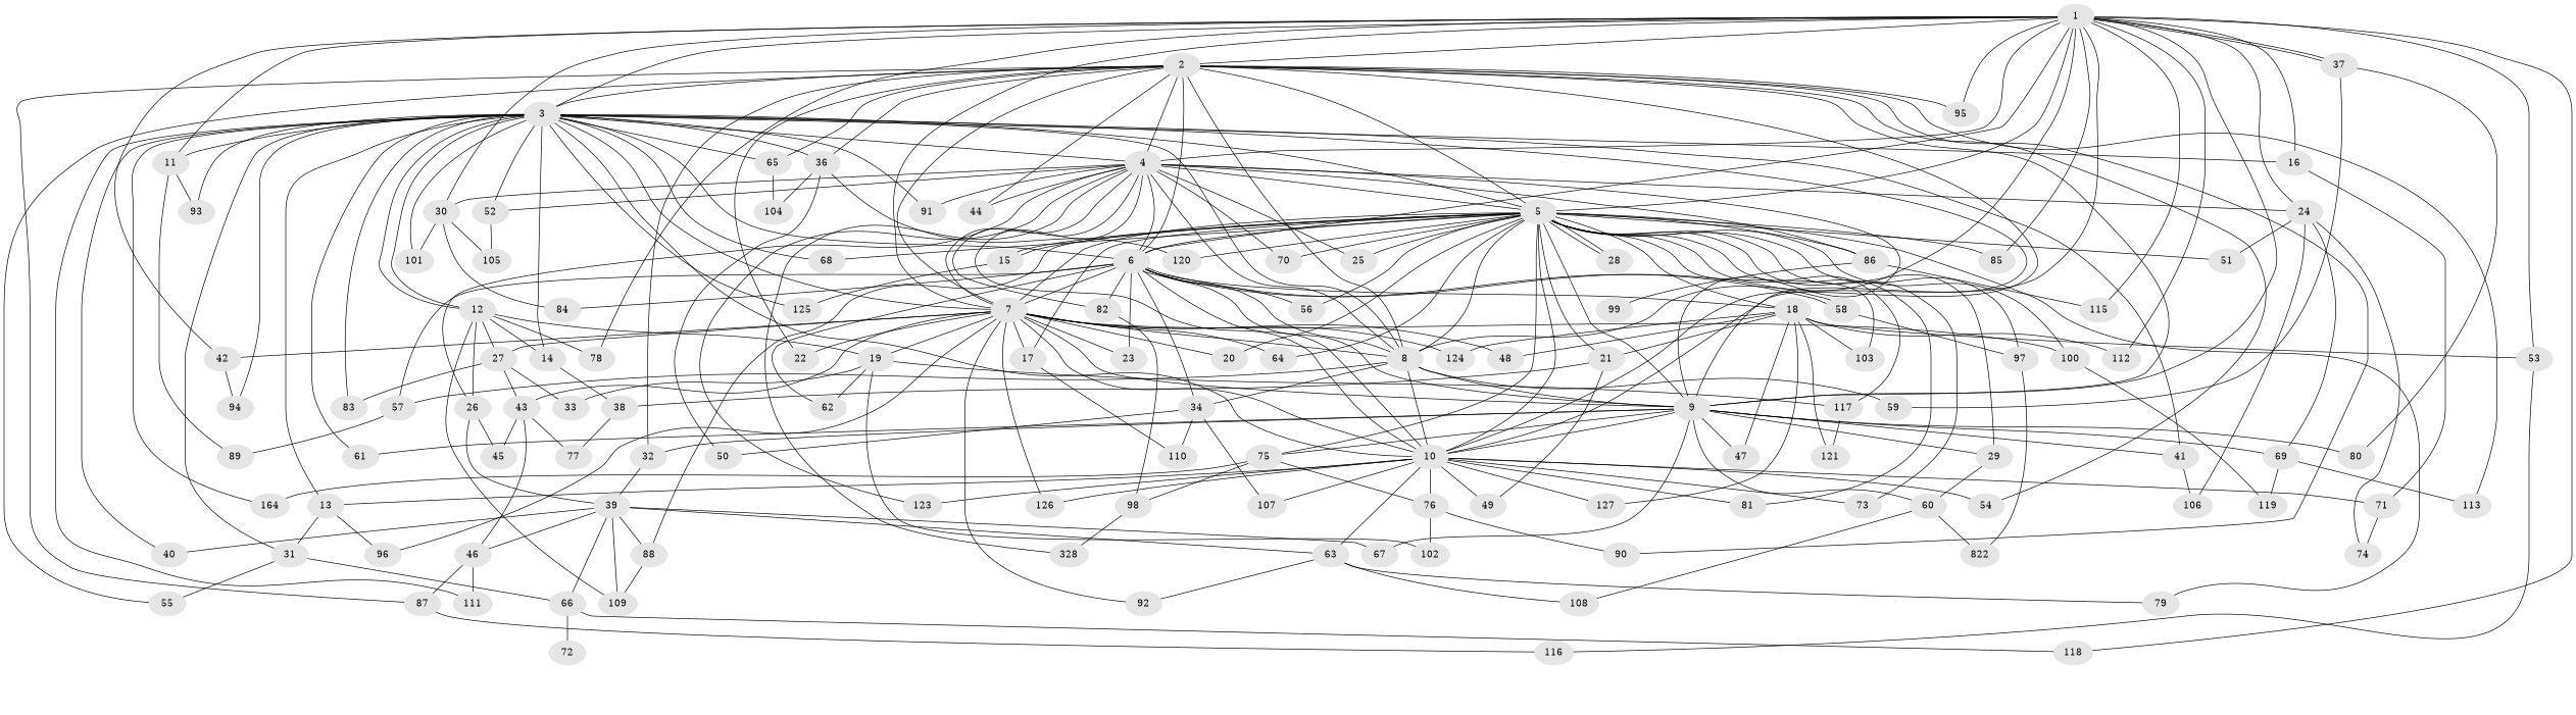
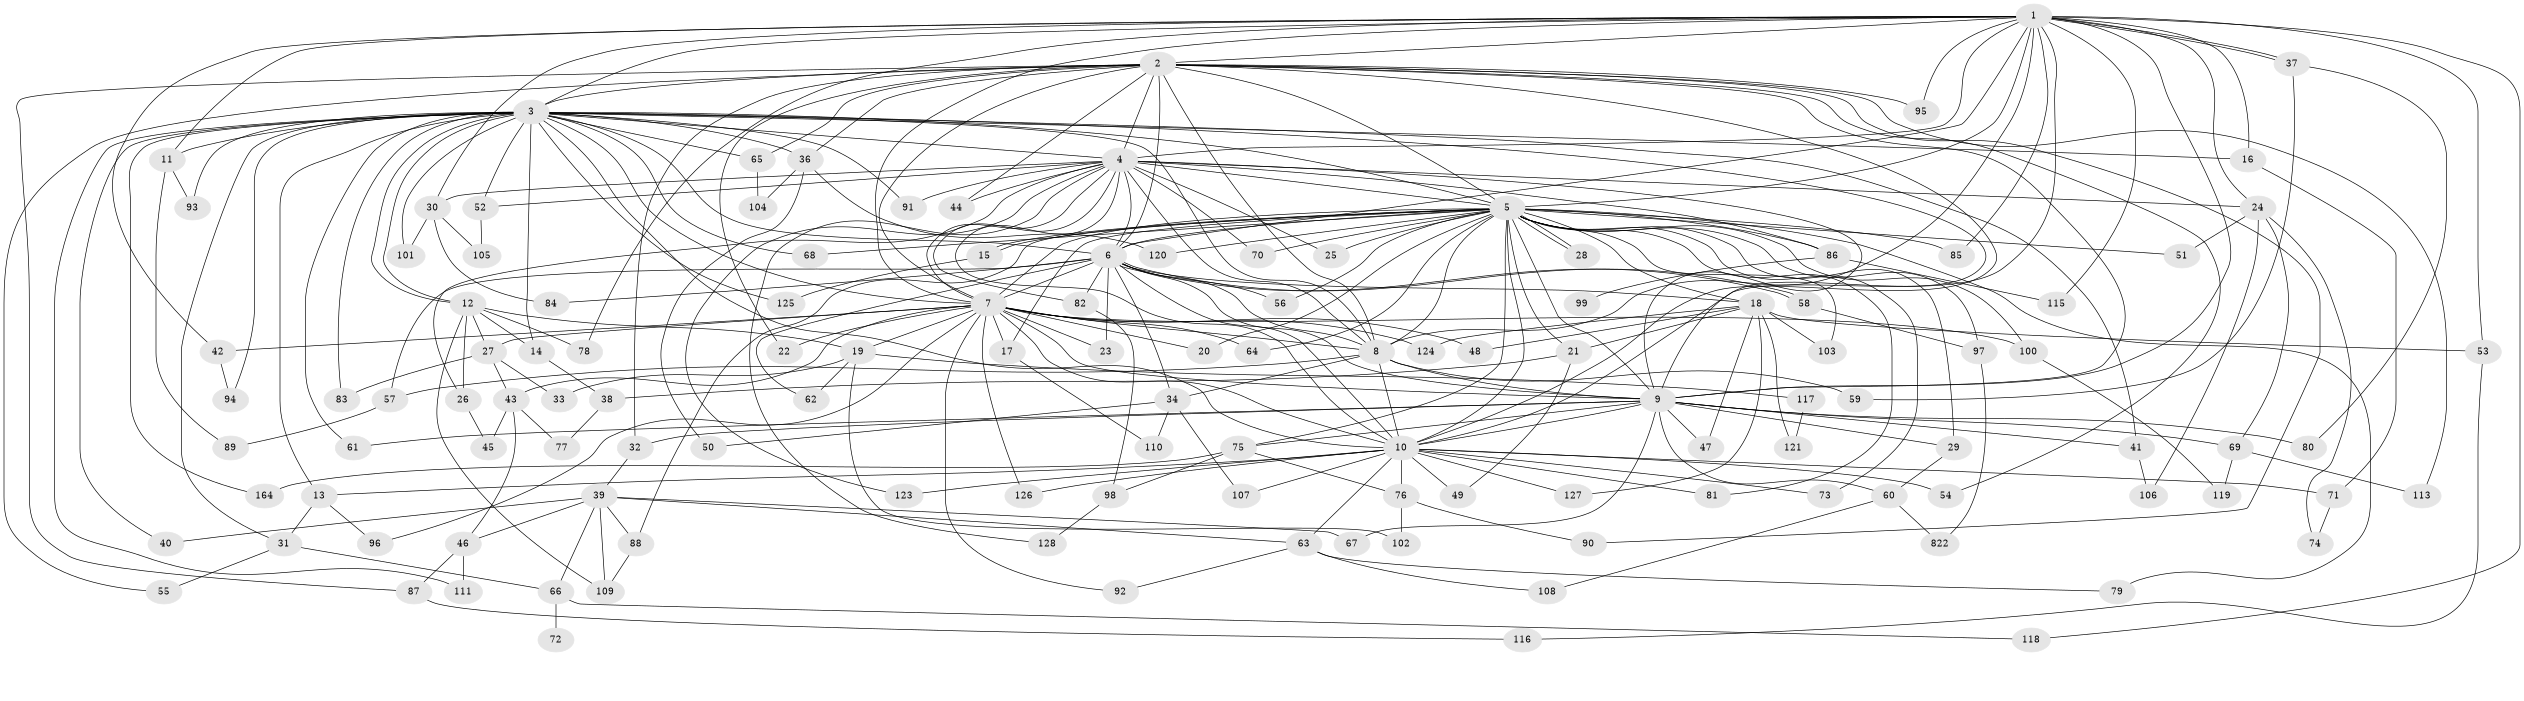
  graph {
    node [color=gray90 style=filled]
    1
    2
    3
    4
    5
    6
    7
    8
    9
    10
    11
    16
    24
    30
    37
    42
    53
    78
    85
    95
-   112
    115
    118
    22
    32
    36
    44
    54
    55
    65
    87
    90
    113
    12
    13
    14
    31
    40
    41
    52
    61
    68
    83
    91
    93
    94
    101
    111
    n49 [label=164]
    125
    25
    26
    70
    82
    86
    123
-   128 [label=328]
+   128
    120
    15
    17
    18
    20
    21
    28
    29
    51
    56
    64
    73
    75
    79
    81
    88
    97
    100
    103
    117
    23
    34
    57
    58
    62
    84
    19
    27
    43
    48
    92
    96
    124
    126
    59
    47
    60
    67
    69
    80
    49
    63
    71
    76
    107
    127
    89
    74
    106
    105
    116
    39
    50
    104
    109
    38
    66
    45
    98
    99
    110
    121
    n120 [label=822]
    119
    33
    102
    77
    46
    108
    72
    1 -- 2
    1 -- 3
    1 -- 4
    1 -- 5
    1 -- 6
    1 -- 7
    1 -- 8
    1 -- 9
    1 -- 10
    1 -- 11
    1 -- 16
    1 -- 24
    1 -- 30
    1 -- 37
    1 -- 37
    1 -- 42
    1 -- 53
    1 -- 78
    1 -- 85
    1 -- 95
-   1 -- 112
    1 -- 115
    1 -- 118
    2 -- 3
    2 -- 4
    2 -- 5
    2 -- 6
    2 -- 7
    2 -- 8
    2 -- 9
    2 -- 10
    2 -- 95
    2 -- 22
    2 -- 32
    2 -- 36
    2 -- 44
    2 -- 54
    2 -- 55
    2 -- 65
    2 -- 87
    2 -- 90
    2 -- 113
    3 -- 4
    3 -- 5
    3 -- 6
    3 -- 7
    3 -- 8
    3 -- 9
    3 -- 10
    3 -- 11
    3 -- 16
    3 -- 36
    3 -- 65
    3 -- 12
    3 -- 12
    3 -- 13
    3 -- 14
    3 -- 31
    3 -- 40
    3 -- 41
    3 -- 52
    3 -- 61
    3 -- 68
    3 -- 83
    3 -- 91
    3 -- 93
    3 -- 94
    3 -- 101
    3 -- 111
    3 -- n49
    3 -- 125
    4 -- 5
    4 -- 6
    4 -- 7
    4 -- 8
    4 -- 9
    4 -- 10
    4 -- 24
    4 -- 30
    4 -- 44
    4 -- 52
    4 -- 91
    4 -- 25
    4 -- 26
    4 -- 70
    4 -- 82
    4 -- 86
    4 -- 123
    4 -- 128
    5 -- 6
    5 -- 7
    5 -- 8
    5 -- 9
    5 -- 10
    5 -- 85
    5 -- 68
    5 -- 25
    5 -- 70
    5 -- 86
    5 -- 120
    5 -- 15
    5 -- 15
    5 -- 17
    5 -- 18
    5 -- 20
    5 -- 21
    5 -- 28
    5 -- 28
    5 -- 29
    5 -- 51
    5 -- 56
    5 -- 64
    5 -- 73
    5 -- 75
    5 -- 79
    5 -- 81
    5 -- 88
    5 -- 97
    5 -- 100
    5 -- 103
-   5 -- 117
    6 -- 7
    6 -- 8
    6 -- 9
    6 -- 10
    6 -- 82
    6 -- 18
    6 -- 56
    6 -- 23
    6 -- 34
    6 -- 57
    6 -- 58
    6 -- 58
    6 -- 62
    6 -- 84
    7 -- 8
    7 -- 9
    7 -- 10
    7 -- 42
    7 -- 22
    7 -- 17
    7 -- 20
    7 -- 64
    7 -- 100
    7 -- 23
    7 -- 19
    7 -- 27
    7 -- 43
    7 -- 48
    7 -- 92
    7 -- 96
    7 -- 124
    7 -- 126
    8 -- 9
    8 -- 10
    8 -- 34
    8 -- 57
    8 -- 59
    9 -- 10
    9 -- 32
    9 -- 41
    9 -- 61
    9 -- 29
    9 -- 75
    9 -- 47
    9 -- 60
    9 -- 67
    9 -- 69
    9 -- 80
    10 -- 54
    10 -- 13
    10 -- 123
    10 -- 73
    10 -- 81
    10 -- 126
    10 -- 49
    10 -- 63
    10 -- 71
    10 -- 76
    10 -- 107
    10 -- 127
    11 -- 93
    11 -- 89
    16 -- 71
    24 -- 51
    24 -- 69
    24 -- 74
    24 -- 106
    30 -- 101
    30 -- 84
    30 -- 105
    37 -- 59
    37 -- 80
    42 -- 94
    53 -- 116
    32 -- 39
    36 -- 120
    36 -- 50
    36 -- 104
    65 -- 104
    87 -- 116
    12 -- 78
    12 -- 14
    12 -- 26
    12 -- 19
    12 -- 27
    12 -- 109
    13 -- 31
    13 -- 96
    14 -- 38
    31 -- 55
    31 -- 66
    41 -- 106
    52 -- 105
-   26 -- 39
    26 -- 45
    82 -- 98
    86 -- 115
    86 -- 99
    15 -- 125
    17 -- 110
    18 -- 53
-   18 -- 112
    18 -- 21
    18 -- 103
    18 -- 48
    18 -- 124
    18 -- 47
    18 -- 127
    18 -- 121
    21 -- 49
    21 -- 38
    29 -- 60
    75 -- n49
    75 -- 76
    75 -- 98
    88 -- 109
    97 -- n120
    100 -- 119
    117 -- 121
    34 -- 107
    34 -- 50
    34 -- 110
    57 -- 89
    58 -- 97
    19 -- 117
    19 -- 62
    19 -- 33
    19 -- 102
    27 -- 83
    27 -- 43
    27 -- 33
    43 -- 45
    43 -- 77
    43 -- 46
    60 -- n120
    60 -- 108
    69 -- 113
    69 -- 119
    63 -- 79
    63 -- 92
    63 -- 108
    71 -- 74
    76 -- 90
    76 -- 102
    39 -- 40
    39 -- 88
    39 -- 67
    39 -- 63
    39 -- 109
    39 -- 66
    39 -- 46
    38 -- 77
    66 -- 118
    66 -- 72
    98 -- 128
    46 -- 87
    46 -- 111
  }
